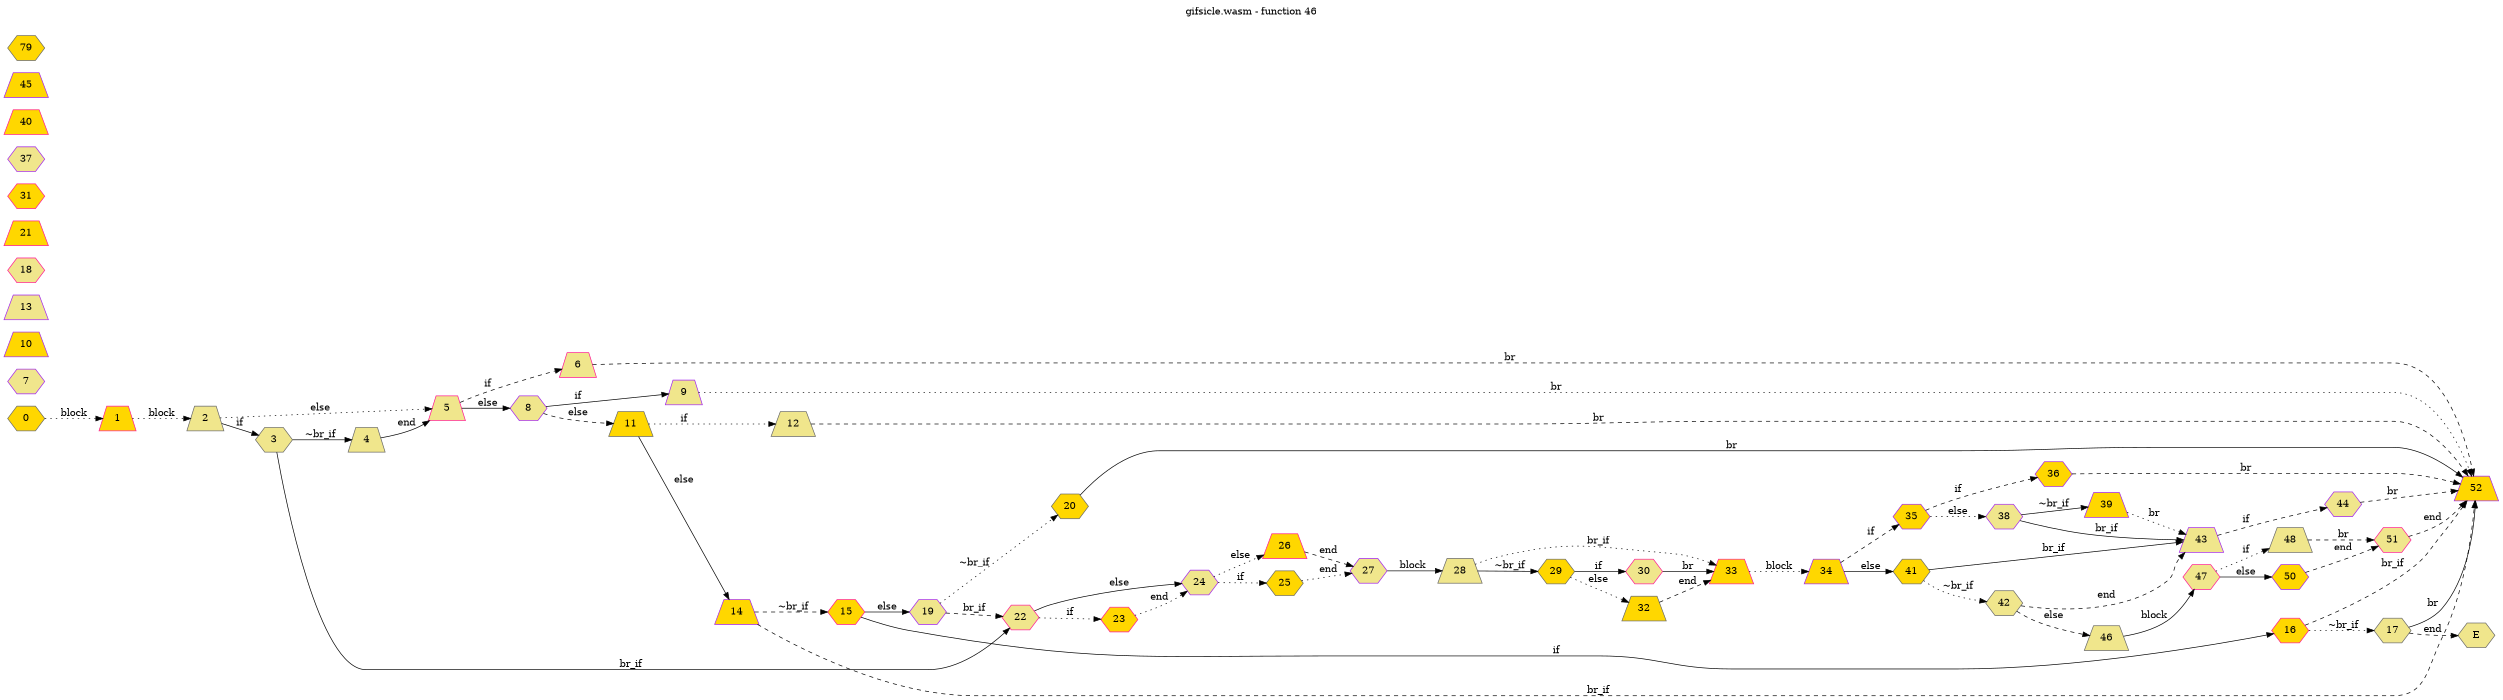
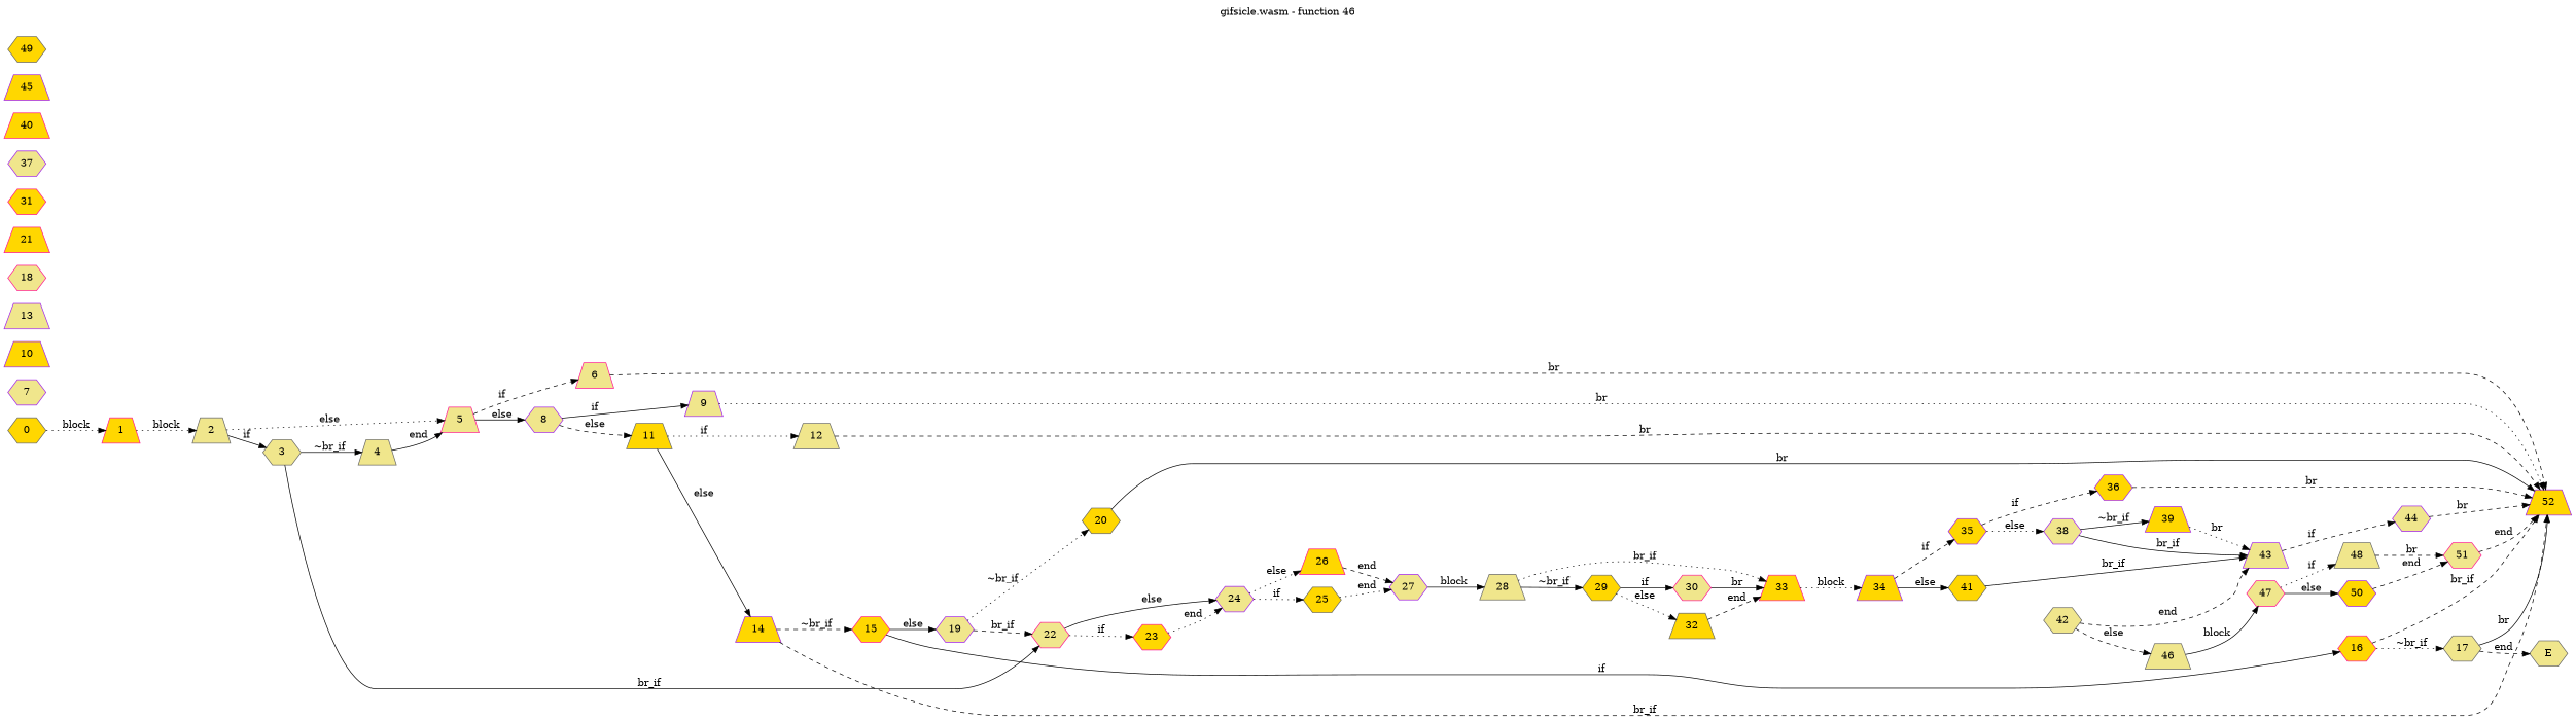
  digraph {
    label="gifsicle.wasm - function 46"
    labelfontcolor=black
    labelfontname=Helvetica
    labelfontsize=16
    labelloc=t
    rankdir=LR
    node [color=purple fillcolor=khaki shape=hexagon style=filled fontcolor=black]
    edge [style=solid]
    E [color=gray40 fontcolor=""]
    n2 [color=gray40 fillcolor=gold label=0]
    n3 [color=deeppink fillcolor=gold label=1 shape=trapezium]
    n4 [color=gray40 label=2 shape=trapezium]
    n5 [color=gray40 label=3]
    n6 [color=deeppink label=5 shape=trapezium]
    n7 [color=gray40 label=4 shape=trapezium]
    n8 [color=deeppink label=22]
    n9 [color=deeppink label=6 shape=trapezium]
    n10 [label=8]
    n11 [color=deeppink fillcolor=gold label=23]
    n12 [label=24]
    n13 [fillcolor=gold label=52 shape=trapezium]
    n14 [label=9 shape=trapezium]
    n15 [color=gray40 fillcolor=gold label=11 shape=trapezium]
    n16 [label=7]
    n17 [color=gray40 label=12 shape=trapezium]
    n18 [fillcolor=gold label=14 shape=trapezium]
    n19 [fillcolor=gold label=10 shape=trapezium]
    n20 [color=deeppink fillcolor=gold label=15]
    n21 [label=13 shape=trapezium]
    n22 [color=deeppink fillcolor=gold label=16]
    n23 [label=19]
    n24 [color=gray40 label=17]
    n25 [color=gray40 fillcolor=gold label=20]
    n26 [color=deeppink label=18]
    n27 [color=deeppink fillcolor=gold label=21 shape=trapezium]
    n28 [color=gray40 fillcolor=gold label=25]
    n29 [color=deeppink fillcolor=gold label=26 shape=trapezium]
    n30 [label=27]
    n31 [color=gray40 label=28 shape=trapezium]
    n32 [color=gray40 fillcolor=gold label=29]
    n33 [color=deeppink fillcolor=gold label=33 shape=trapezium]
    n34 [color=deeppink label=30]
    n35 [color=gray40 fillcolor=gold label=32 shape=trapezium]
    n36 [fillcolor=gold label=34 shape=trapezium]
    n37 [color=deeppink fillcolor=gold label=31]
    n38 [fillcolor=gold label=35]
    n39 [color=gray40 fillcolor=gold label=41]
    n40 [fillcolor=gold label=36]
    n41 [label=38]
    n42 [label=43 shape=trapezium]
    n43 [color=gray40 label=42]
    n44 [fillcolor=gold label=39 shape=trapezium]
    n45 [label=37]
    n46 [label=44]
    n47 [color=deeppink fillcolor=gold label=40 shape=trapezium]
    n48 [color=gray40 label=46 shape=trapezium]
    n49 [color=deeppink label=47]
    n50 [fillcolor=gold label=45 shape=trapezium]
    n51 [color=gray40 label=48 shape=trapezium]
    n52 [fillcolor=gold label=50]
    n53 [color=deeppink label=51]
-   n54 [color=gray40 fillcolor=gold label=79]
+   n54 [color=gray40 fillcolor=gold label=49]
    n2 -> n3 [label=block style=dotted]
    n3 -> n4 [label=block style=dotted]
    n4 -> n5 [label=if]
    n4 -> n6 [label=else style=dotted]
    n5 -> n7 [label="~br_if"]
    n5 -> n8 [label=br_if]
    n6 -> n9 [label=if style=dashed]
    n6 -> n10 [label=else]
    n7 -> n6 [label=end]
    n8 -> n11 [label=if style=dotted]
    n8 -> n12 [label=else]
    n9 -> n13 [label=br style=dashed]
    n10 -> n14 [label=if]
    n10 -> n15 [label=else style=dashed]
    n11 -> n12 [label=end style=dotted]
    n12 -> n28 [label=if style=dotted]
    n12 -> n29 [label=else style=dotted]
    n14 -> n13 [label=br style=dotted]
    n15 -> n17 [label=if style=dotted]
    n15 -> n18 [label=else]
    n17 -> n13 [label=br style=dashed]
    n18 -> n13 [label=br_if style=dashed]
    n18 -> n20 [label="~br_if" style=dashed]
    n20 -> n22 [label=if]
    n20 -> n23 [label=else]
    n22 -> n13 [label=br_if style=dashed]
    n22 -> n24 [label="~br_if" style=dotted]
    n23 -> n8 [label=br_if style=dashed]
    n23 -> n25 [label="~br_if" style=dotted]
    n24 -> E [label=end style=dashed]
    n24 -> n13 [label=br]
    n25 -> n13 [label=br]
    n28 -> n30 [label=end style=dotted]
    n29 -> n30 [label=end style=dashed]
    n30 -> n31 [label=block]
    n31 -> n32 [label="~br_if"]
    n31 -> n33 [label=br_if style=dotted]
    n32 -> n34 [label=if]
    n32 -> n35 [label=else style=dotted]
    n33 -> n36 [label=block style=dotted]
    n34 -> n33 [label=br]
    n35 -> n33 [label=end style=dashed]
    n36 -> n38 [label=if style=dashed]
    n36 -> n39 [label=else]
    n38 -> n40 [label=if style=dashed]
    n38 -> n41 [label=else style=dotted]
    n39 -> n42 [label=br_if]
-   n39 -> n43 [label="~br_if" style=dotted]
    n40 -> n13 [label=br style=dashed]
    n41 -> n42 [label=br_if]
    n41 -> n44 [label="~br_if"]
    n42 -> n46 [label=if style=dashed]
    n43 -> n42 [label=end style=dashed]
    n43 -> n48 [label=else style=dashed]
    n44 -> n42 [label=br style=dotted]
    n46 -> n13 [label=br style=dashed]
    n48 -> n49 [label=block]
    n49 -> n51 [label=if style=dotted]
    n49 -> n52 [label=else]
    n51 -> n53 [label=br style=dashed]
    n52 -> n53 [label=end style=dashed]
    n53 -> n13 [label=end style=dashed]
  }
